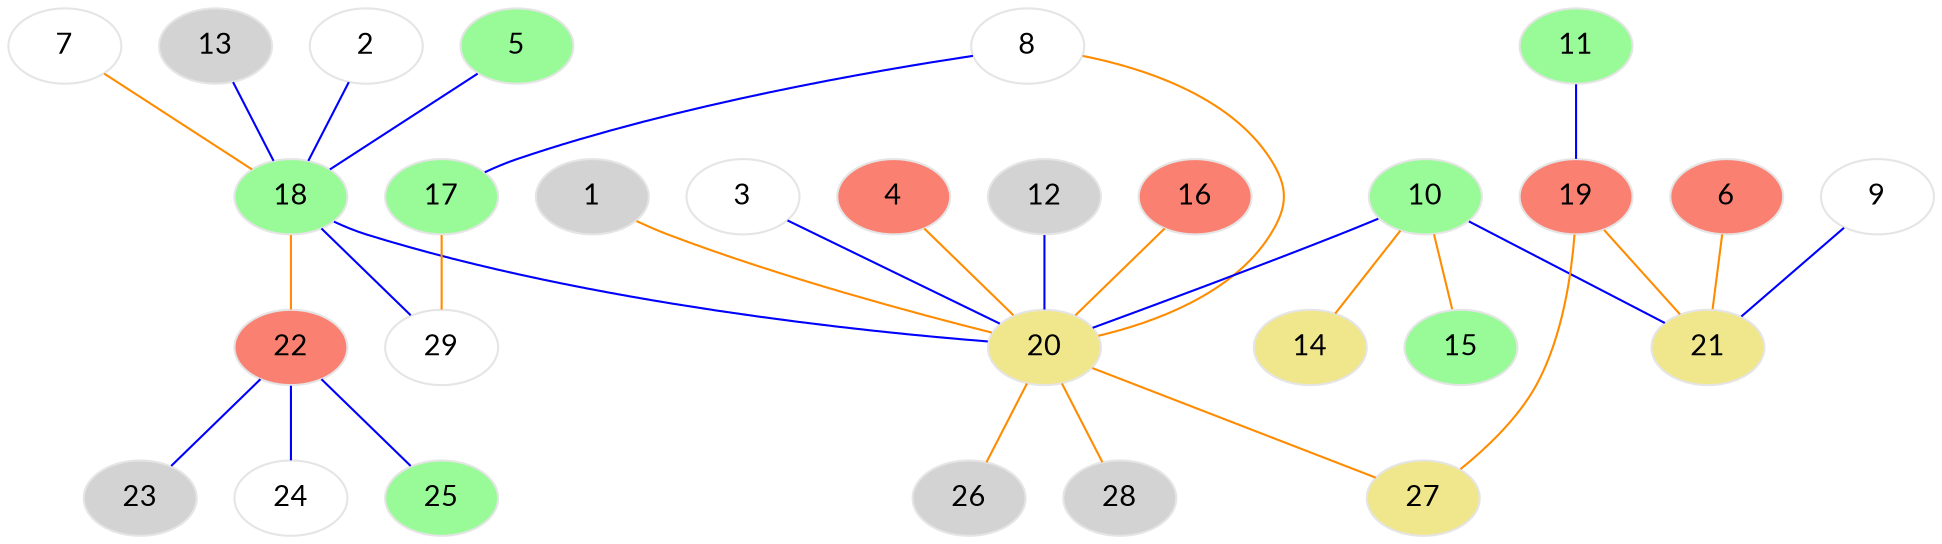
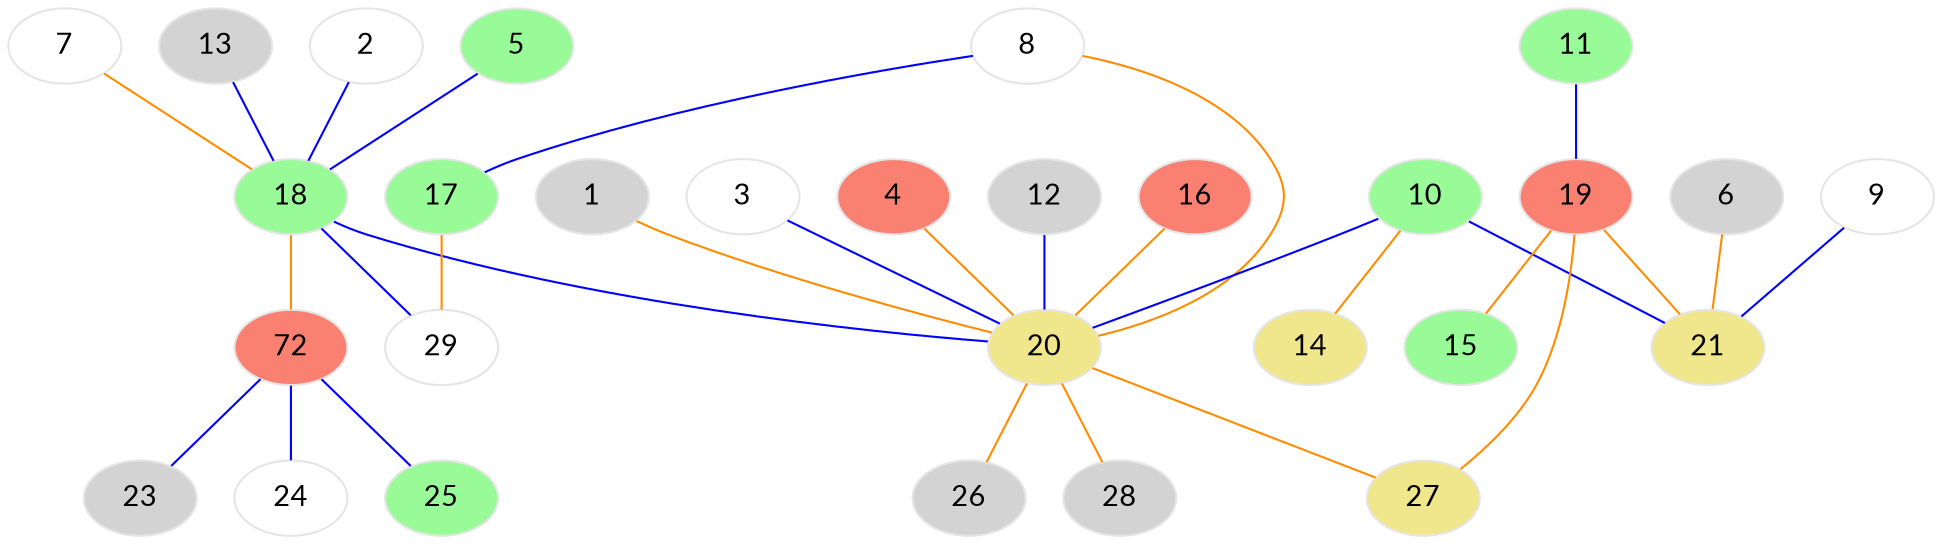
  graph {
    fontname=Lato
    node [color=gray90 fillcolor=lightgrey fontname=Lato style=filled]
    edge [color=darkorange fontname=Lato weight=1.0]
    1
    20 [fillcolor=khaki]
    27 [fillcolor=khaki]
    26
    28
    2 [fillcolor=white]
    18 [fillcolor=palegreen]
    29 [fillcolor=white]
-   22 [fillcolor=salmon]
+   22 [fillcolor=salmon label=72]
    3 [fillcolor=white]
    4 [fillcolor=salmon]
    5 [fillcolor=palegreen]
-   6 [fillcolor=salmon]
+   6
    21 [fillcolor=khaki]
    7 [fillcolor=white]
    8 [fillcolor=white]
    17 [fillcolor=palegreen]
    9 [fillcolor=white]
    10 [fillcolor=palegreen]
    14 [fillcolor=khaki]
    15 [fillcolor=palegreen]
    19 [fillcolor=salmon]
    11 [fillcolor=palegreen]
    12
    13
    16 [fillcolor=salmon]
    23
    24 [fillcolor=white]
    25 [fillcolor=palegreen]
    1 -- 20
    20 -- 27
    20 -- 26
    20 -- 28
    2 -- 18 [color=blue]
    18 -- 20 [color=blue weight=2.0]
    18 -- 29 [color=blue]
    18 -- 22
    22 -- 23 [color=blue]
    22 -- 24 [color=blue]
    22 -- 25 [color=blue]
    3 -- 20 [color=blue]
    4 -- 20
    5 -- 18 [color=blue]
    6 -- 21
    7 -- 18
    8 -- 20
    8 -- 17 [color=blue]
    17 -- 29
    9 -- 21 [color=blue]
    10 -- 20 [color=blue weight=2.0]
    10 -- 21 [color=blue]
    10 -- 14
-   10 -- 15
+   19 -- 15
    19 -- 27
    19 -- 21
    11 -- 19 [color=blue]
    12 -- 20 [color=blue]
    13 -- 18 [color=blue]
    16 -- 20
  }
